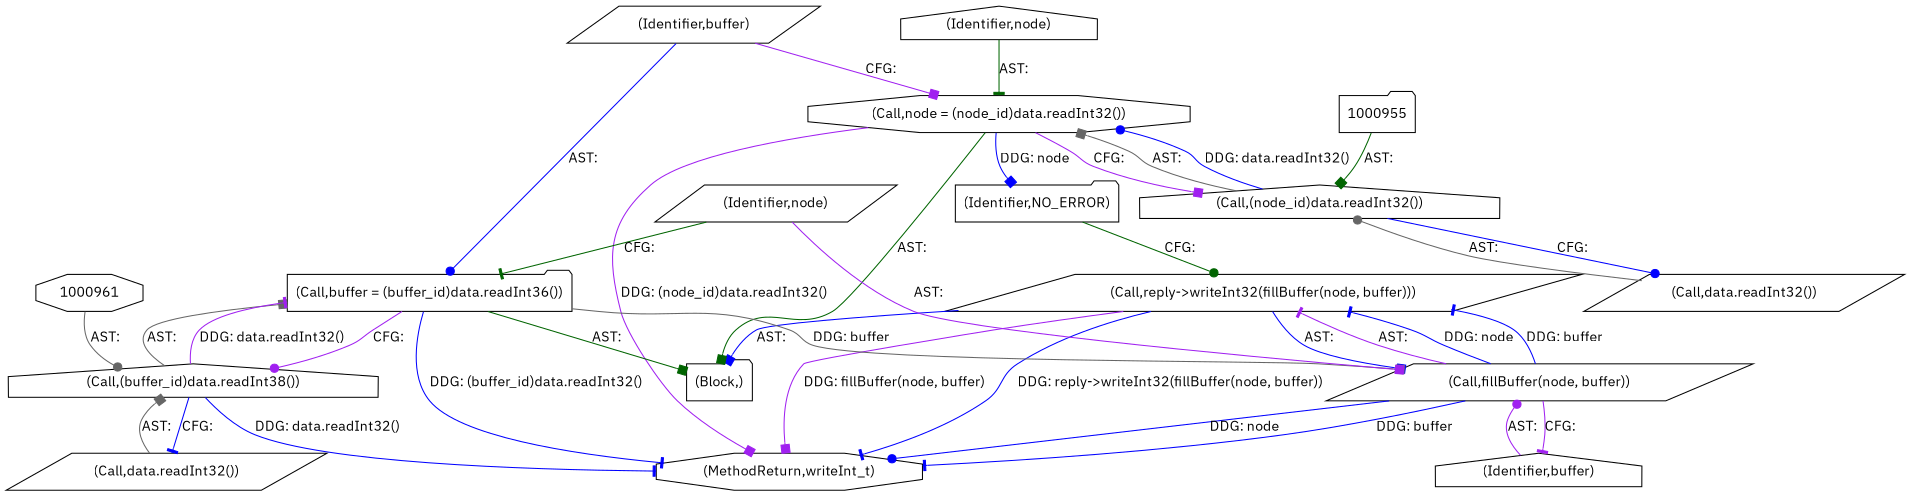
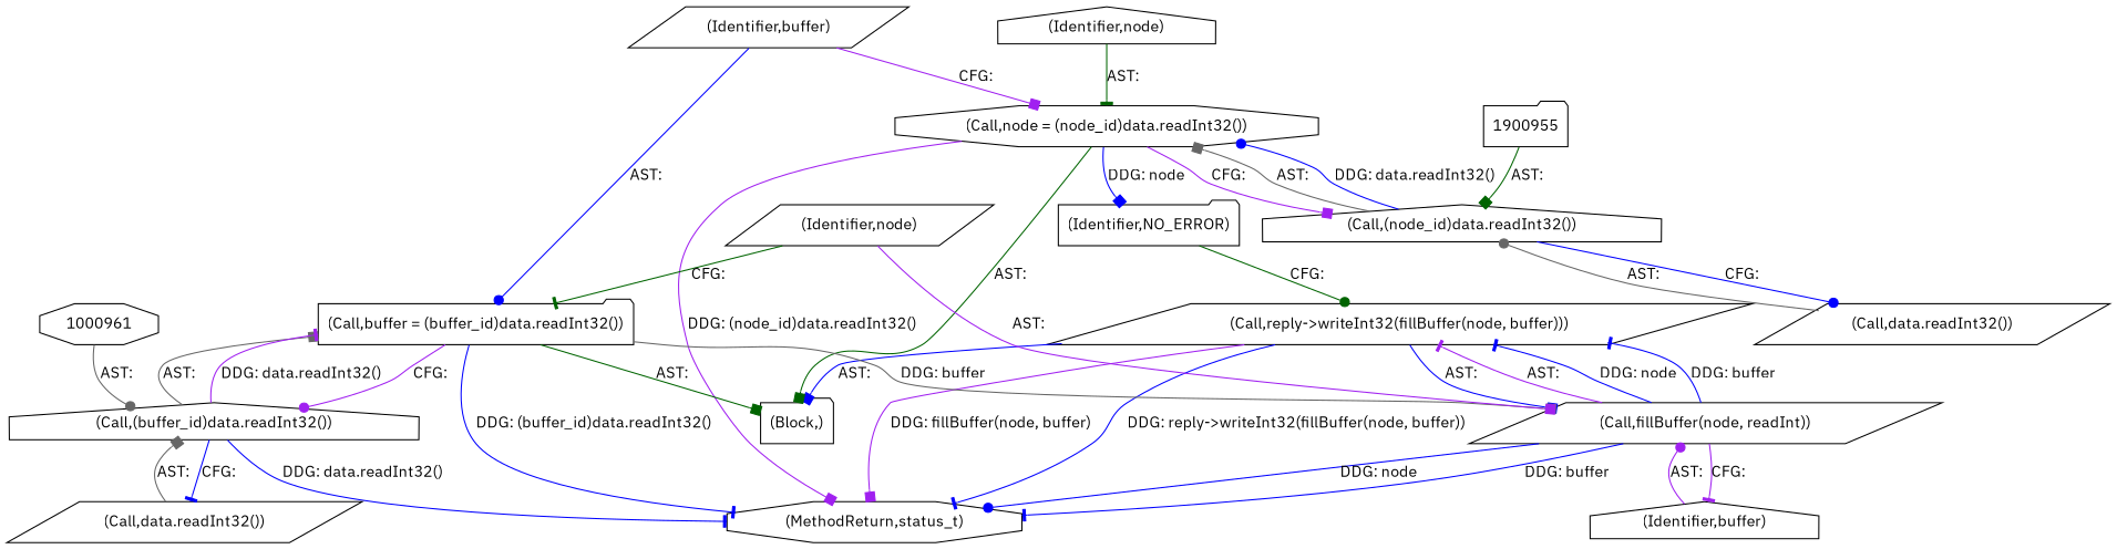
  digraph {
    fontname="IBM Plex Sans"
    node [fontname="IBM Plex Sans" shape=parallelogram]
    edge [arrowhead=box color=blue fontname="IBM Plex Sans"]
    n1 [label="(Call,reply->writeInt32(fillBuffer(node, buffer)))"]
-   n2 [label="(Call,fillBuffer(node, buffer))"]
+   n2 [label="(Call,fillBuffer(node, readInt))"]
    n3 [label="(Block,)" shape=folder]
-   n4 [label="(MethodReturn,writeInt_t)" shape=octagon]
+   n4 [label="(MethodReturn,status_t)" shape=octagon]
    n5 [label="(Identifier,buffer)" shape=house]
    n6 [label="(Call,node = (node_id)data.readInt32())" shape=octagon]
    n7 [label="(Call,(node_id)data.readInt32())" shape=house]
    n8 [label="(Identifier,NO_ERROR)" shape=folder]
    n9 [label="(Call,data.readInt32())"]
-   n10 [label="(Call,buffer = (buffer_id)data.readInt36())" shape=folder]
-   n11 [label="(Call,(buffer_id)data.readInt38())" shape=house]
+   n10 [label="(Call,buffer = (buffer_id)data.readInt32())" shape=folder]
+   n11 [label="(Call,(buffer_id)data.readInt32())" shape=house]
    n12 [label="(Call,data.readInt32())"]
    n13 [label="(Identifier,node)" shape=house]
    n14 [label="(Identifier,node)"]
    n15 [label="(Identifier,buffer)"]
-   1000955 [shape=folder]
+   1000955 [shape=folder label=1900955]
    1000961 [shape=octagon]
    n1 -> n2 [label="AST: "]
    n1 -> n3 [label="AST: "]
    n1 -> n4 [color=purple label="DDG: fillBuffer(node, buffer)"]
    n1 -> n4 [arrowhead=tee label="DDG: reply->writeInt32(fillBuffer(node, buffer))"]
    n2 -> n1 [arrowhead=tee color=purple label="AST: "]
    n2 -> n1 [arrowhead=tee label="DDG: node"]
    n2 -> n1 [arrowhead=tee label="DDG: buffer"]
    n2 -> n4 [arrowhead=dot label="DDG: node"]
    n2 -> n4 [arrowhead=tee label="DDG: buffer"]
    n2 -> n5 [arrowhead=tee color=purple label="CFG: "]
    n5 -> n2 [arrowhead=dot color=purple label="AST: "]
    n6 -> n3 [color=darkgreen label="AST: "]
    n6 -> n4 [color=purple label="DDG: (node_id)data.readInt32()"]
    n6 -> n7 [color=purple label="CFG: "]
    n6 -> n8 [label="DDG: node"]
    n7 -> n6 [color=gray40 label="AST: "]
    n7 -> n6 [arrowhead=dot label="DDG: data.readInt32()"]
    n7 -> n9 [arrowhead=dot label="CFG: "]
    n8 -> n1 [arrowhead=dot color=darkgreen label="CFG: "]
    n9 -> n7 [arrowhead=dot color=gray40 label="AST: "]
    n10 -> n2 [color=gray40 label="DDG: buffer"]
    n10 -> n3 [color=darkgreen label="AST: "]
    n10 -> n4 [arrowhead=tee label="DDG: (buffer_id)data.readInt32()"]
    n10 -> n11 [arrowhead=dot color=purple label="CFG: "]
    n11 -> n4 [arrowhead=tee label="DDG: data.readInt32()"]
    n11 -> n10 [color=gray40 label="AST: "]
    n11 -> n10 [arrowhead=tee color=purple label="DDG: data.readInt32()"]
    n11 -> n12 [arrowhead=tee label="CFG: "]
    n12 -> n11 [color=gray40 label="AST: "]
    n13 -> n6 [arrowhead=tee color=darkgreen label="AST: "]
    n14 -> n2 [color=purple label="AST: "]
    n14 -> n10 [arrowhead=tee color=darkgreen label="CFG: "]
    n15 -> n6 [color=purple label="CFG: "]
    n15 -> n10 [arrowhead=dot label="AST: "]
    1000955 -> n7 [color=darkgreen label="AST: "]
    1000961 -> n11 [arrowhead=dot color=gray40 label="AST: "]
  }
